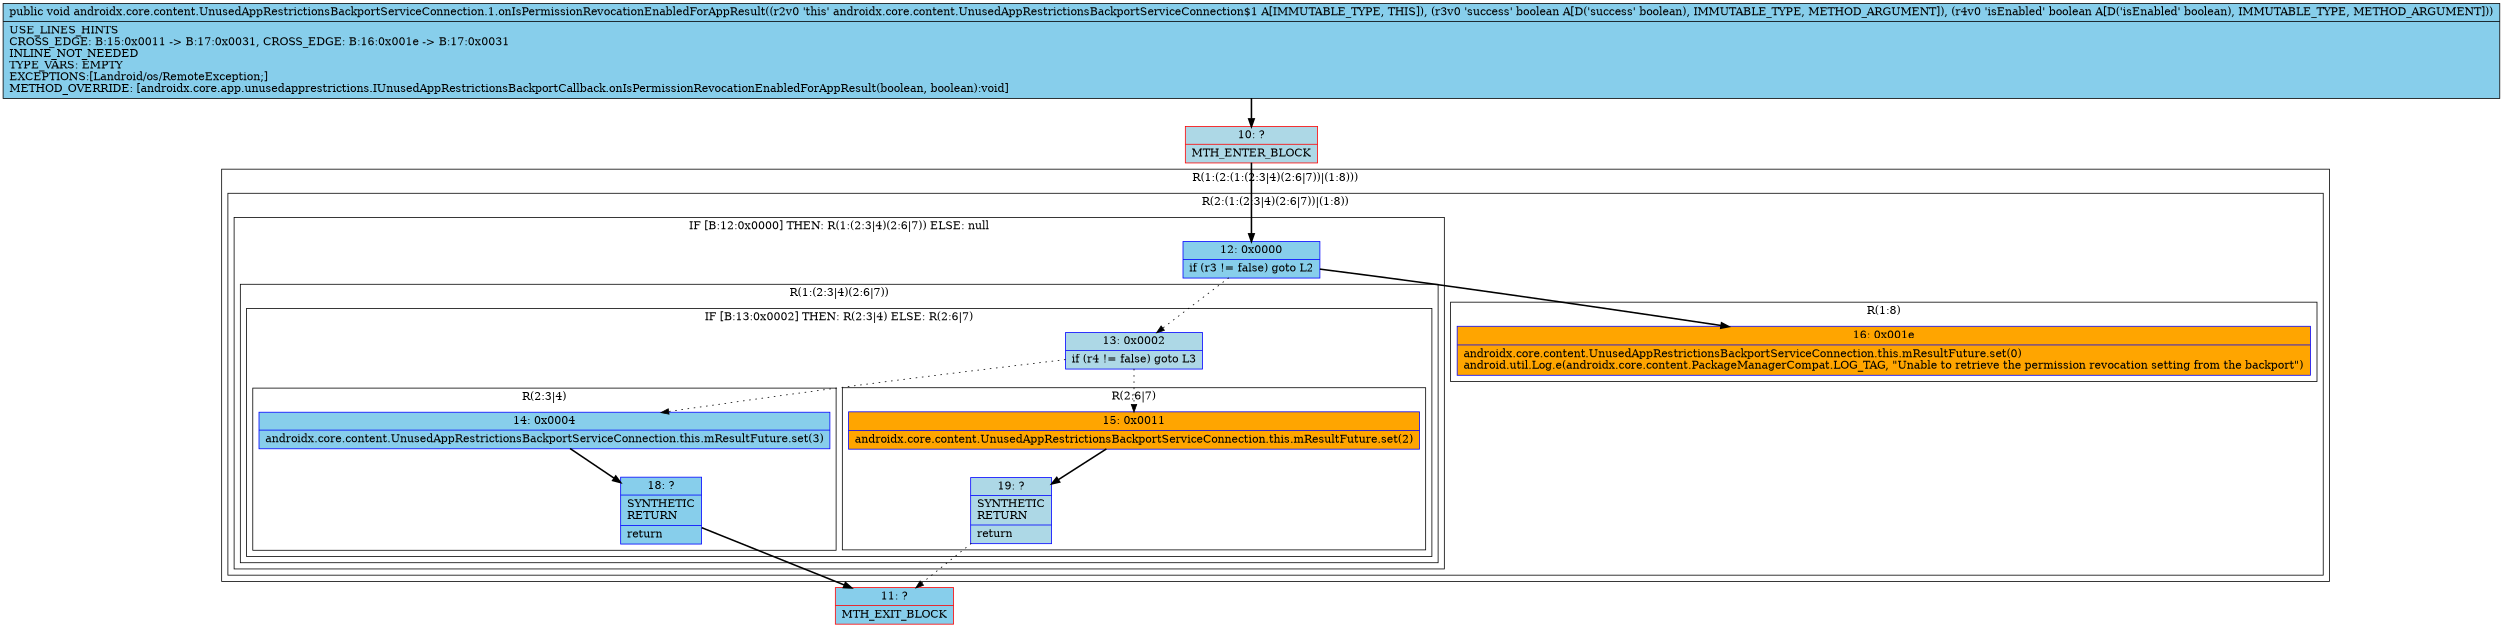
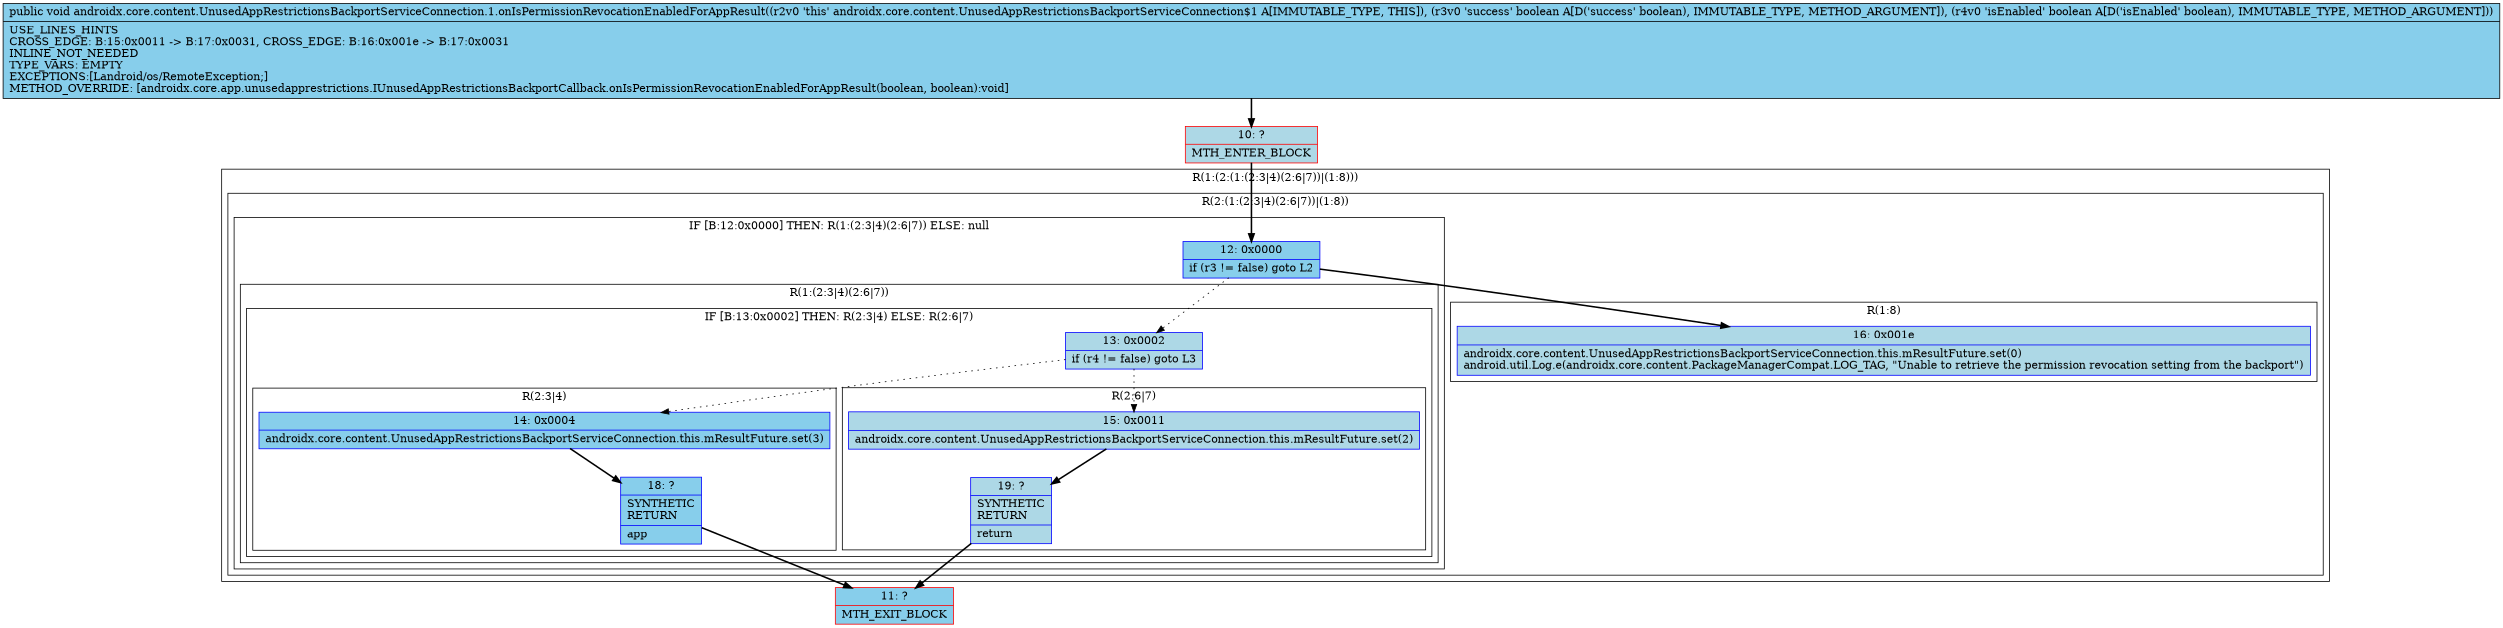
  digraph {
    node [color=blue fillcolor=skyblue shape=record style=filled]
    edge [style=bold]
    n1 [label="{14\:\ 0x0004|androidx.core.content.UnusedAppRestrictionsBackportServiceConnection.this.mResultFuture.set(3)\l}"]
-   n2 [label="{18\:\ ?|SYNTHETIC\lRETURN\l|return\l}"]
-   n3 [fillcolor=orange label="{15\:\ 0x0011|androidx.core.content.UnusedAppRestrictionsBackportServiceConnection.this.mResultFuture.set(2)\l}"]
+   n2 [label="{18\:\ ?|SYNTHETIC\lRETURN\l|app\l}"]
+   n3 [fillcolor=lightblue label="{15\:\ 0x0011|androidx.core.content.UnusedAppRestrictionsBackportServiceConnection.this.mResultFuture.set(2)\l}"]
    n4 [fillcolor=lightblue label="{19\:\ ?|SYNTHETIC\lRETURN\l|return\l}"]
    n5 [fillcolor=lightblue label="{13\:\ 0x0002|if (r4 != false) goto L3\l}"]
    n6 [label="{12\:\ 0x0000|if (r3 != false) goto L2\l}"]
-   n7 [fillcolor=orange label="{16\:\ 0x001e|androidx.core.content.UnusedAppRestrictionsBackportServiceConnection.this.mResultFuture.set(0)\landroid.util.Log.e(androidx.core.content.PackageManagerCompat.LOG_TAG, \"Unable to retrieve the permission revocation setting from the backport\")\l}"]
+   n7 [fillcolor=lightblue label="{16\:\ 0x001e|androidx.core.content.UnusedAppRestrictionsBackportServiceConnection.this.mResultFuture.set(0)\landroid.util.Log.e(androidx.core.content.PackageManagerCompat.LOG_TAG, \"Unable to retrieve the permission revocation setting from the backport\")\l}"]
    n8 [color=red label="{11\:\ ?|MTH_EXIT_BLOCK\l}"]
    n9 [color=red fillcolor=lightblue label="{10\:\ ?|MTH_ENTER_BLOCK\l}"]
    n10 [label="{public void androidx.core.content.UnusedAppRestrictionsBackportServiceConnection.1.onIsPermissionRevocationEnabledForAppResult((r2v0 'this' androidx.core.content.UnusedAppRestrictionsBackportServiceConnection$1 A[IMMUTABLE_TYPE, THIS]), (r3v0 'success' boolean A[D('success' boolean), IMMUTABLE_TYPE, METHOD_ARGUMENT]), (r4v0 'isEnabled' boolean A[D('isEnabled' boolean), IMMUTABLE_TYPE, METHOD_ARGUMENT]))  | USE_LINES_HINTS\lCROSS_EDGE: B:15:0x0011 \-\> B:17:0x0031, CROSS_EDGE: B:16:0x001e \-\> B:17:0x0031\lINLINE_NOT_NEEDED\lTYPE_VARS: EMPTY\lEXCEPTIONS:[Landroid\/os\/RemoteException;]\lMETHOD_OVERRIDE: [androidx.core.app.unusedapprestrictions.IUnusedAppRestrictionsBackportCallback.onIsPermissionRevocationEnabledForAppResult(boolean, boolean):void]\l}" color=""]
    subgraph cluster_1 {
      label="R(1:(2:(1:(2:3|4)(2:6|7))|(1:8)))"
      subgraph cluster_2 {
        label="R(2:(1:(2:3|4)(2:6|7))|(1:8))"
        subgraph cluster_3 {
          label="IF [B:12:0x0000] THEN: R(1:(2:3|4)(2:6|7)) ELSE: null"
          n6
          subgraph cluster_4 {
            label="R(1:(2:3|4)(2:6|7))"
            subgraph cluster_5 {
              label="IF [B:13:0x0002] THEN: R(2:3|4) ELSE: R(2:6|7)"
              n5
              subgraph cluster_6 {
                label="R(2:3|4)"
                n1
                n2
              }
              subgraph cluster_7 {
                label="R(2:6|7)"
                n3
                n4
              }
            }
          }
        }
        subgraph cluster_8 {
          label="R(1:8)"
          n7
        }
      }
    }
    n1 -> n2
    n2 -> n8
    n3 -> n4
-   n4 -> n8 [style=dotted]
+   n4 -> n8
    n5 -> n1 [style=dotted]
    n5 -> n3 [style=dotted]
    n6 -> n5 [style=dotted]
    n6 -> n7
    n9 -> n6
    n10 -> n9
  }
